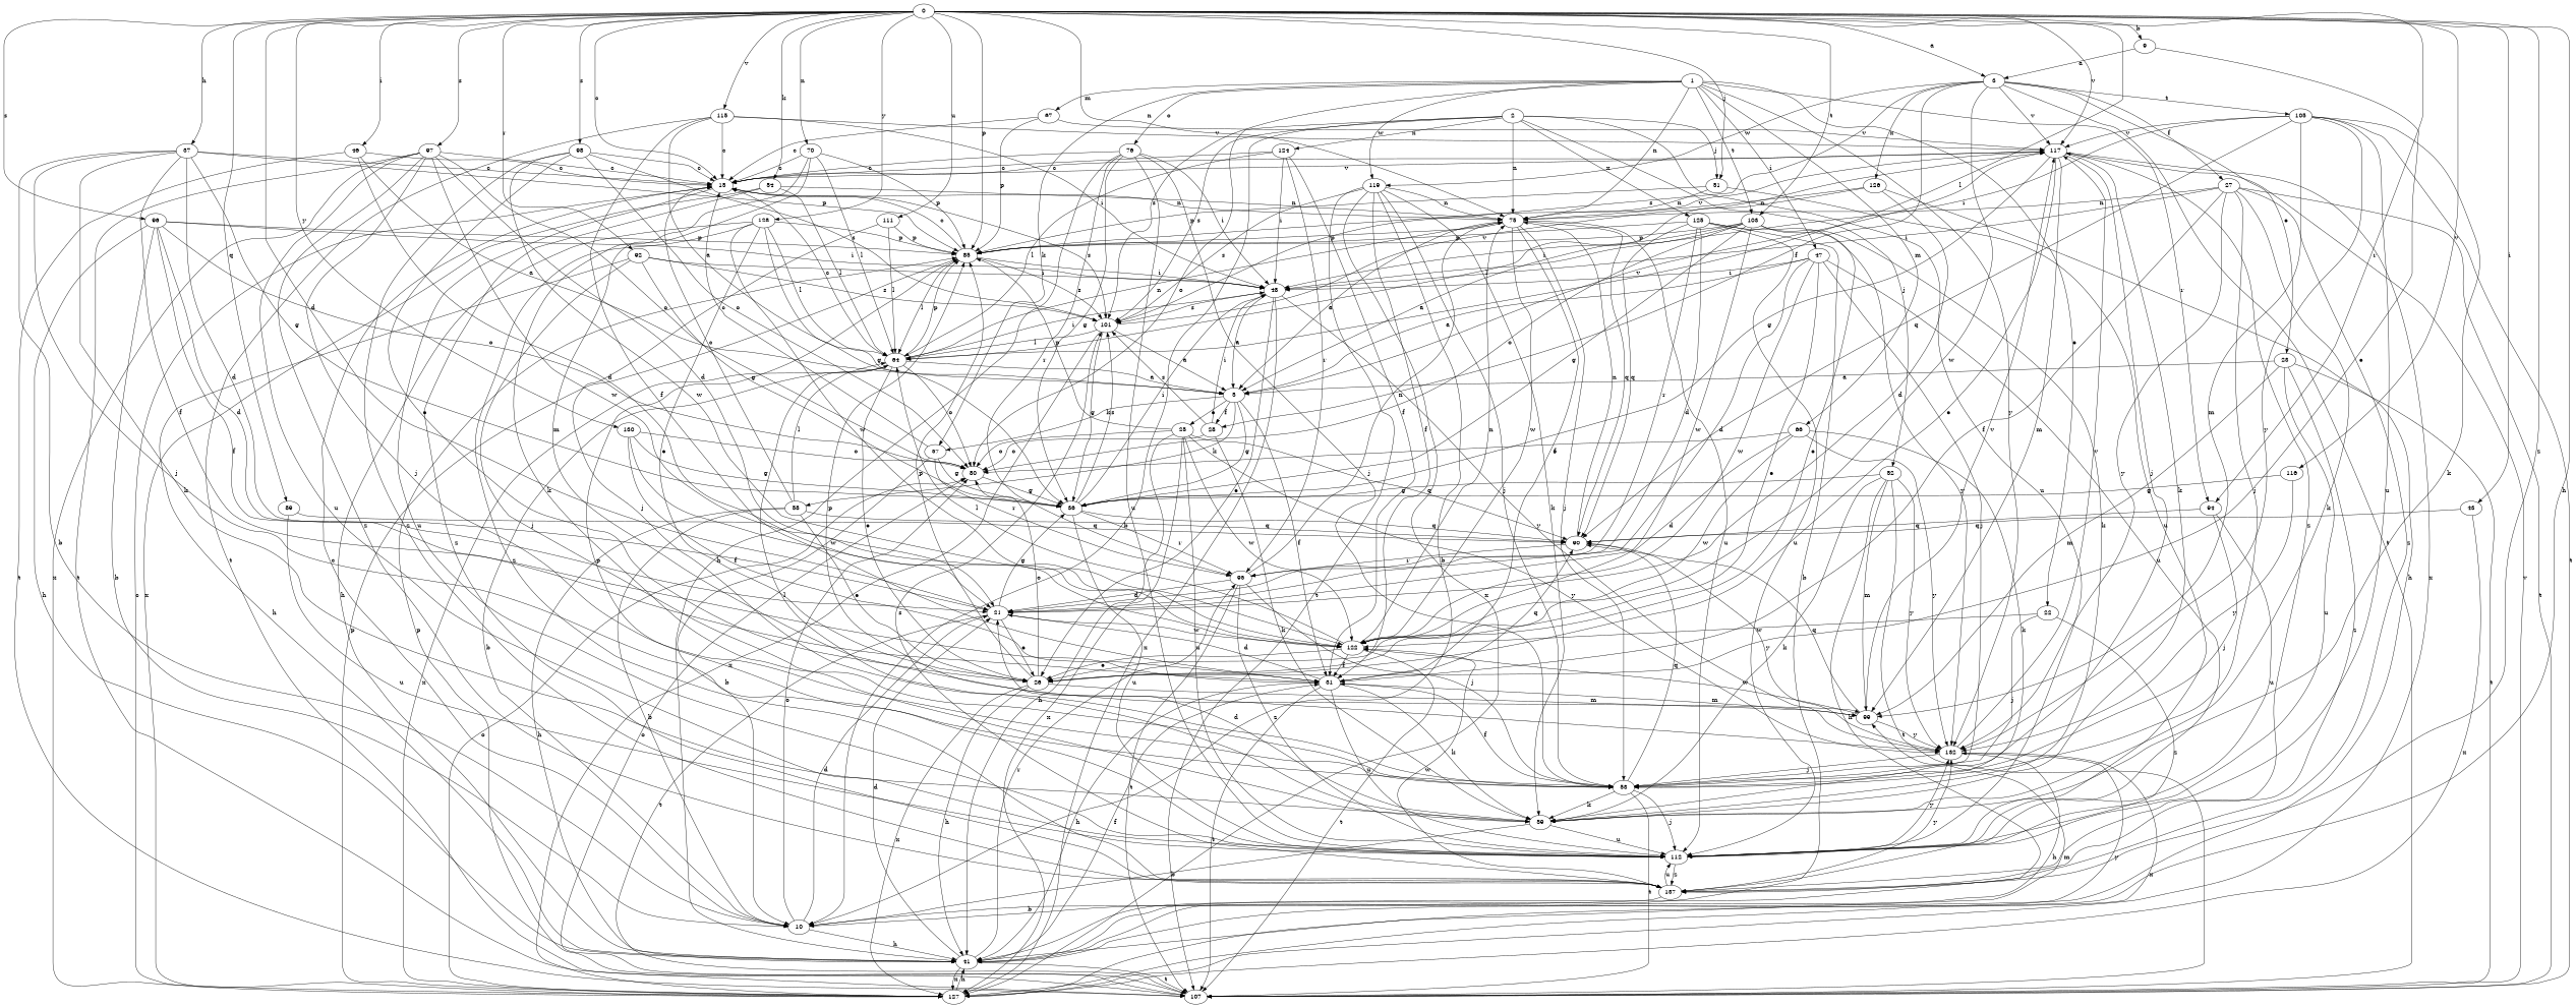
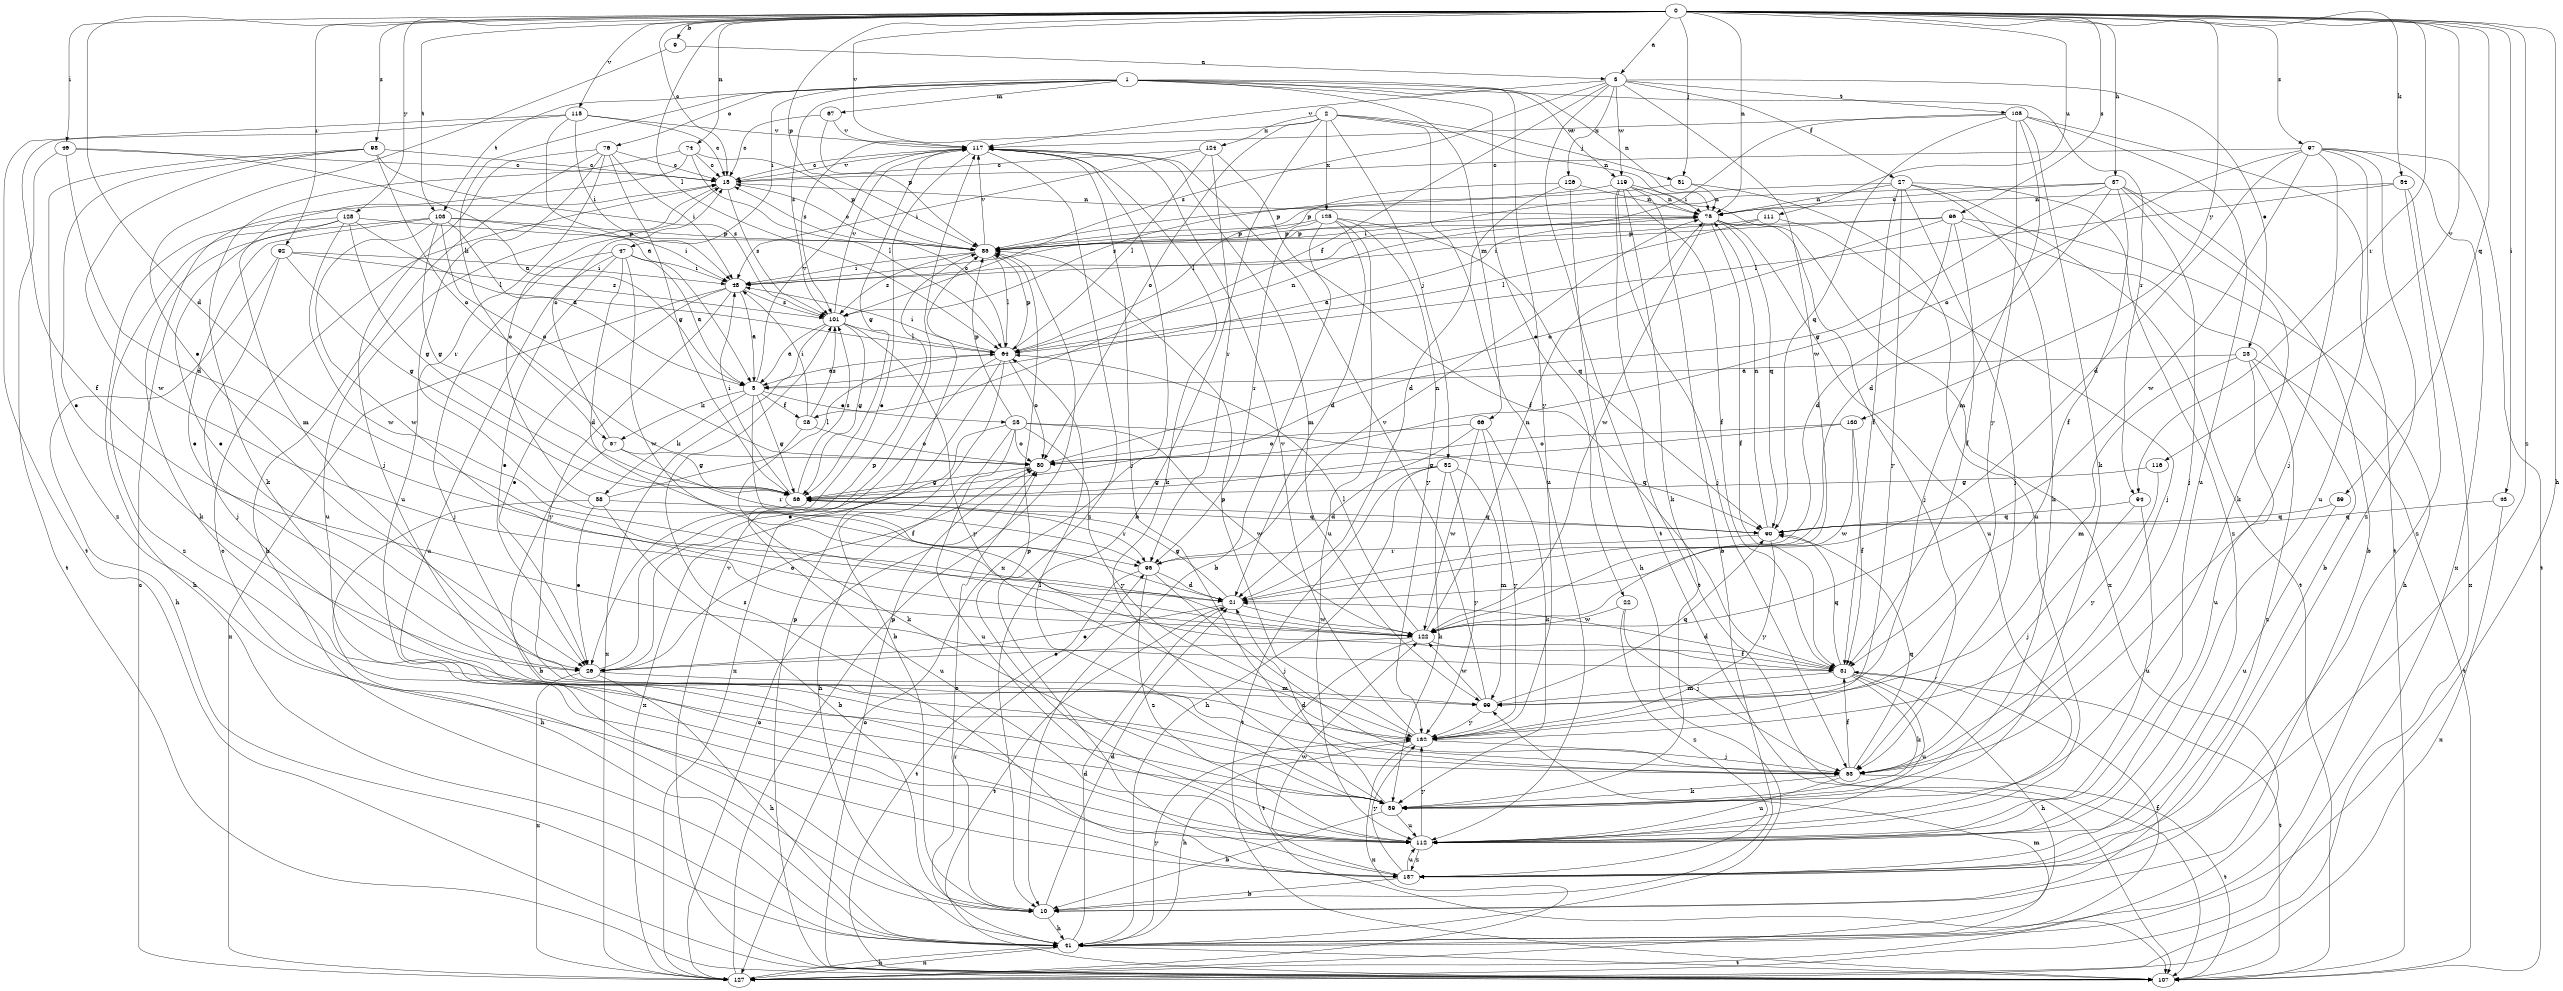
  strict digraph {
    0
    3
    9
    15
    21
    37
    41
    43
    46
    51
    54
    64
-   70
+   70 [label=74]
    75
    85
    89
    92
    94
    96
    97
    98
    103
    111
    115
    116
    117
    128
    130
    137
    101
    119
    23
    27
    28
    105
    107
    122
    126
    26
    112
    36
    10
    31
    53
    59
    132
    127
    95
    90
    5
    80
    48
    n53 [label=99]
    1
    22
    47
    57
    66
    67
    76
    2
    52
    124
    125
    25
    58
    0 -> 3 [label=a]
    0 -> 9 [label=b]
    0 -> 15 [label=c]
    0 -> 21 [label=d]
    0 -> 37 [label=h]
    0 -> 41 [label=h]
    0 -> 43 [label=i]
    0 -> 46 [label=i]
    0 -> 51 [label=j]
    0 -> 54 [label=k]
    0 -> 64 [label=l]
    0 -> 70 [label=n]
    0 -> 75 [label=n]
    0 -> 85 [label=p]
    0 -> 89 [label=q]
    0 -> 92 [label=r]
    0 -> 94 [label=r]
    0 -> 96 [label=s]
    0 -> 97 [label=s]
    0 -> 98 [label=s]
    0 -> 103 [label=t]
    0 -> 111 [label=u]
    0 -> 115 [label=v]
    0 -> 116 [label=v]
    0 -> 117 [label=v]
    0 -> 128 [label=y]
    0 -> 130 [label=y]
    0 -> 137 [label=z]
    3 -> 117 [label=v]
    3 -> 101 [label=s]
    3 -> 119 [label=w]
    3 -> 23 [label=e]
    3 -> 27 [label=f]
    3 -> 28 [label=f]
    3 -> 105 [label=t]
    3 -> 107 [label=t]
    3 -> 122 [label=w]
    3 -> 126 [label=x]
    9 -> 3 [label=a]
    9 -> 26 [label=e]
    15 -> 75 [label=n]
    15 -> 117 [label=v]
    15 -> 101 [label=s]
    15 -> 112 [label=u]
    21 -> 107 [label=t]
    21 -> 122 [label=w]
    21 -> 26 [label=e]
    21 -> 36 [label=g]
-   37 -> 15 [label=c]
+   37 -> 75 [label=c]
    37 -> 21 [label=d]
    37 -> 85 [label=p]
    37 -> 36 [label=g]
    37 -> 10 [label=b]
    37 -> 31 [label=f]
    37 -> 53 [label=j]
    37 -> 59 [label=k]
    41 -> 21 [label=d]
    41 -> 107 [label=t]
    41 -> 31 [label=f]
    41 -> 132 [label=y]
    41 -> 127 [label=x]
    41 -> 95 [label=r]
    43 -> 127 [label=x]
    43 -> 90 [label=q]
    46 -> 15 [label=c]
    46 -> 21 [label=d]
    46 -> 107 [label=t]
    46 -> 5 [label=a]
    51 -> 75 [label=n]
    51 -> 85 [label=p]
    51 -> 112 [label=u]
    54 -> 64 [label=l]
    54 -> 75 [label=n]
    54 -> 137 [label=z]
    54 -> 127 [label=x]
    64 -> 15 [label=c]
    64 -> 75 [label=n]
    64 -> 85 [label=p]
    64 -> 26 [label=e]
    64 -> 10 [label=b]
    64 -> 127 [label=x]
    64 -> 5 [label=a]
    64 -> 80 [label=o]
    64 -> 48 [label=i]
    70 -> 15 [label=c]
    70 -> 64 [label=l]
    70 -> 85 [label=p]
    70 -> 59 [label=k]
    70 -> n53 [label=m]
    75 -> 85 [label=p]
    75 -> 122 [label=w]
    75 -> 112 [label=u]
    75 -> 31 [label=f]
    75 -> 53 [label=j]
    75 -> 90 [label=q]
    75 -> 5 [label=a]
    85 -> 15 [label=c]
    85 -> 64 [label=l]
    85 -> 117 [label=v]
    85 -> 101 [label=s]
    85 -> 48 [label=i]
    89 -> 112 [label=u]
    89 -> 90 [label=q]
    92 -> 41 [label=h]
    92 -> 101 [label=s]
    92 -> 36 [label=g]
    92 -> 53 [label=j]
    92 -> 48 [label=i]
    94 -> 112 [label=u]
    94 -> 53 [label=j]
    94 -> 90 [label=q]
    96 -> 21 [label=d]
    96 -> 41 [label=h]
    96 -> 85 [label=p]
    96 -> 10 [label=b]
    96 -> 31 [label=f]
    96 -> 80 [label=o]
    96 -> 48 [label=i]
    97 -> 15 [label=c]
    97 -> 21 [label=d]
    97 -> 137 [label=z]
    97 -> 107 [label=t]
    97 -> 122 [label=w]
    97 -> 112 [label=u]
    97 -> 53 [label=j]
    97 -> 127 [label=x]
    97 -> 80 [label=o]
    98 -> 15 [label=c]
    98 -> 137 [label=z]
    98 -> 101 [label=s]
    98 -> 122 [label=w]
    98 -> 26 [label=e]
    98 -> 80 [label=o]
    103 -> 85 [label=p]
    103 -> 122 [label=w]
    103 -> 26 [label=e]
    103 -> 36 [label=g]
    103 -> 59 [label=k]
    103 -> 5 [label=a]
    103 -> 80 [label=o]
    103 -> 48 [label=i]
    111 -> 64 [label=l]
    111 -> 85 [label=p]
    111 -> 53 [label=j]
    115 -> 15 [label=c]
    115 -> 117 [label=v]
    115 -> 107 [label=t]
    115 -> 31 [label=f]
    115 -> 5 [label=a]
    115 -> 48 [label=i]
    116 -> 36 [label=g]
    116 -> 132 [label=y]
    117 -> 15 [label=c]
    117 -> 137 [label=z]
    117 -> 26 [label=e]
    117 -> 36 [label=g]
    117 -> 53 [label=j]
    117 -> 59 [label=k]
    117 -> 127 [label=x]
    117 -> n53 [label=m]
    128 -> 41 [label=h]
    128 -> 64 [label=l]
    128 -> 85 [label=p]
    128 -> 137 [label=z]
    128 -> 122 [label=w]
    128 -> 26 [label=e]
    128 -> 36 [label=g]
    130 -> 122 [label=w]
    130 -> 36 [label=g]
    130 -> 31 [label=f]
    130 -> 80 [label=o]
    137 -> 101 [label=s]
    137 -> 122 [label=w]
    137 -> 112 [label=u]
    137 -> 10 [label=b]
    137 -> 132 [label=y]
    101 -> 64 [label=l]
    101 -> 117 [label=v]
    101 -> 36 [label=g]
+   101 -> 132 [label=y]
    101 -> 127 [label=x]
    101 -> 5 [label=a]
    119 -> 75 [label=n]
    119 -> 101 [label=s]
    119 -> 107 [label=t]
    119 -> 10 [label=b]
    119 -> 31 [label=f]
    119 -> 53 [label=j]
    119 -> 59 [label=k]
    119 -> 127 [label=x]
    23 -> 137 [label=z]
    23 -> 107 [label=t]
    23 -> 112 [label=u]
    23 -> 5 [label=a]
    23 -> n53 [label=m]
    27 -> 75 [label=n]
    27 -> 137 [label=z]
    27 -> 107 [label=t]
    27 -> 31 [label=f]
    27 -> 53 [label=j]
    27 -> 59 [label=k]
    27 -> 132 [label=y]
    27 -> 48 [label=i]
    28 -> 101 [label=s]
    28 -> 59 [label=k]
    28 -> 80 [label=o]
    28 -> 48 [label=i]
    105 -> 117 [label=v]
    105 -> 107 [label=t]
    105 -> 112 [label=u]
    105 -> 59 [label=k]
    105 -> 132 [label=y]
    105 -> 90 [label=q]
    105 -> 48 [label=i]
    105 -> n53 [label=m]
    107 -> 85 [label=p]
    107 -> 117 [label=v]
    107 -> 80 [label=o]
    122 -> 64 [label=l]
    122 -> 75 [label=n]
    122 -> 107 [label=t]
    122 -> 26 [label=e]
    122 -> 31 [label=f]
    126 -> 21 [label=d]
    126 -> 41 [label=h]
    126 -> 64 [label=l]
    126 -> 75 [label=n]
    26 -> 41 [label=h]
    26 -> 85 [label=p]
    26 -> 127 [label=x]
    26 -> 80 [label=o]
    26 -> n53 [label=m]
    112 -> 85 [label=p]
    112 -> 137 [label=z]
    112 -> 132 [label=y]
    36 -> 101 [label=s]
    36 -> 112 [label=u]
    36 -> 95 [label=r]
    36 -> 90 [label=q]
    36 -> 48 [label=i]
    10 -> 15 [label=c]
    10 -> 21 [label=d]
    10 -> 41 [label=h]
    10 -> 80 [label=o]
    31 -> 21 [label=d]
    31 -> 41 [label=h]
    31 -> 107 [label=t]
    31 -> 112 [label=u]
    31 -> 59 [label=k]
    31 -> 90 [label=q]
    31 -> n53 [label=m]
    53 -> 107 [label=t]
-   53 -> 112 [label=j]
+   53 -> 112 [label=u]
    53 -> 31 [label=f]
    53 -> 59 [label=k]
    53 -> 90 [label=q]
    59 -> 21 [label=d]
    59 -> 64 [label=l]
    59 -> 112 [label=u]
    59 -> 10 [label=b]
    132 -> 41 [label=h]
    132 -> 85 [label=p]
    132 -> 117 [label=v]
    132 -> 53 [label=j]
    132 -> 127 [label=x]
    127 -> 15 [label=c]
    127 -> 41 [label=h]
    127 -> 85 [label=p]
    127 -> 80 [label=o]
    127 -> n53 [label=m]
    95 -> 21 [label=d]
    95 -> 75 [label=n]
    95 -> 107 [label=t]
    95 -> 112 [label=z]
    95 -> 53 [label=j]
    90 -> 75 [label=n]
    90 -> 132 [label=y]
    90 -> 95 [label=r]
    5 -> 117 [label=v]
    5 -> 28 [label=f]
    5 -> 36 [label=g]
    5 -> 31 [label=f]
    5 -> 57 [label=k]
    5 -> 25 [label=e]
    5 -> 58 [label=k]
    80 -> 36 [label=g]
    48 -> 101 [label=s]
    48 -> 26 [label=e]
    48 -> 132 [label=y]
    48 -> 127 [label=x]
    48 -> 5 [label=a]
    n53 -> 117 [label=v]
    n53 -> 122 [label=w]
    n53 -> 132 [label=y]
    n53 -> 90 [label=q]
    1 -> 75 [label=n]
    1 -> 94 [label=r]
    1 -> 103 [label=t]
    1 -> 101 [label=s]
    1 -> 119 [label=w]
    1 -> 132 [label=y]
    1 -> 22 [label=e]
    1 -> 47 [label=i]
    1 -> 57 [label=k]
    1 -> 66 [label=m]
    1 -> 67 [label=m]
    1 -> 76 [label=o]
    22 -> 137 [label=z]
    22 -> 122 [label=w]
    22 -> 53 [label=j]
    47 -> 21 [label=d]
    47 -> 122 [label=w]
    47 -> 26 [label=e]
    47 -> 112 [label=u]
    47 -> 53 [label=j]
    47 -> 5 [label=a]
    47 -> 48 [label=i]
    57 -> 15 [label=c]
    57 -> 36 [label=g]
    57 -> 10 [label=b]
    57 -> 95 [label=r]
    66 -> 21 [label=d]
    66 -> 122 [label=w]
    66 -> 59 [label=k]
    66 -> 132 [label=y]
    66 -> 80 [label=o]
    67 -> 15 [label=c]
    67 -> 85 [label=p]
    67 -> 117 [label=v]
    76 -> 15 [label=c]
    76 -> 41 [label=h]
    76 -> 112 [label=u]
    76 -> 36 [label=g]
    76 -> 53 [label=j]
    76 -> 95 [label=r]
    76 -> 48 [label=i]
    2 -> 51 [label=j]
    2 -> 75 [label=n]
    2 -> 101 [label=s]
    2 -> 112 [label=u]
    2 -> 10 [label=b]
    2 -> 80 [label=o]
    2 -> 52 [label=j]
    2 -> 124 [label=x]
    2 -> 125 [label=x]
    52 -> 41 [label=h]
    52 -> 107 [label=t]
    52 -> 36 [label=g]
    52 -> 59 [label=k]
    52 -> 132 [label=y]
    52 -> n53 [label=m]
    124 -> 15 [label=c]
    124 -> 64 [label=l]
    124 -> 31 [label=f]
    124 -> 95 [label=r]
    124 -> 48 [label=i]
    125 -> 21 [label=d]
    125 -> 85 [label=p]
    125 -> 112 [label=u]
    125 -> 10 [label=b]
    125 -> 132 [label=y]
    125 -> 95 [label=r]
    125 -> 90 [label=q]
    25 -> 41 [label=h]
    25 -> 85 [label=p]
    25 -> 122 [label=w]
    25 -> 112 [label=u]
    25 -> 132 [label=y]
    25 -> 127 [label=x]
    25 -> 90 [label=q]
    25 -> 80 [label=o]
    58 -> 15 [label=c]
    58 -> 41 [label=h]
    58 -> 64 [label=l]
    58 -> 26 [label=e]
    58 -> 10 [label=b]
    58 -> 90 [label=q]
  }
